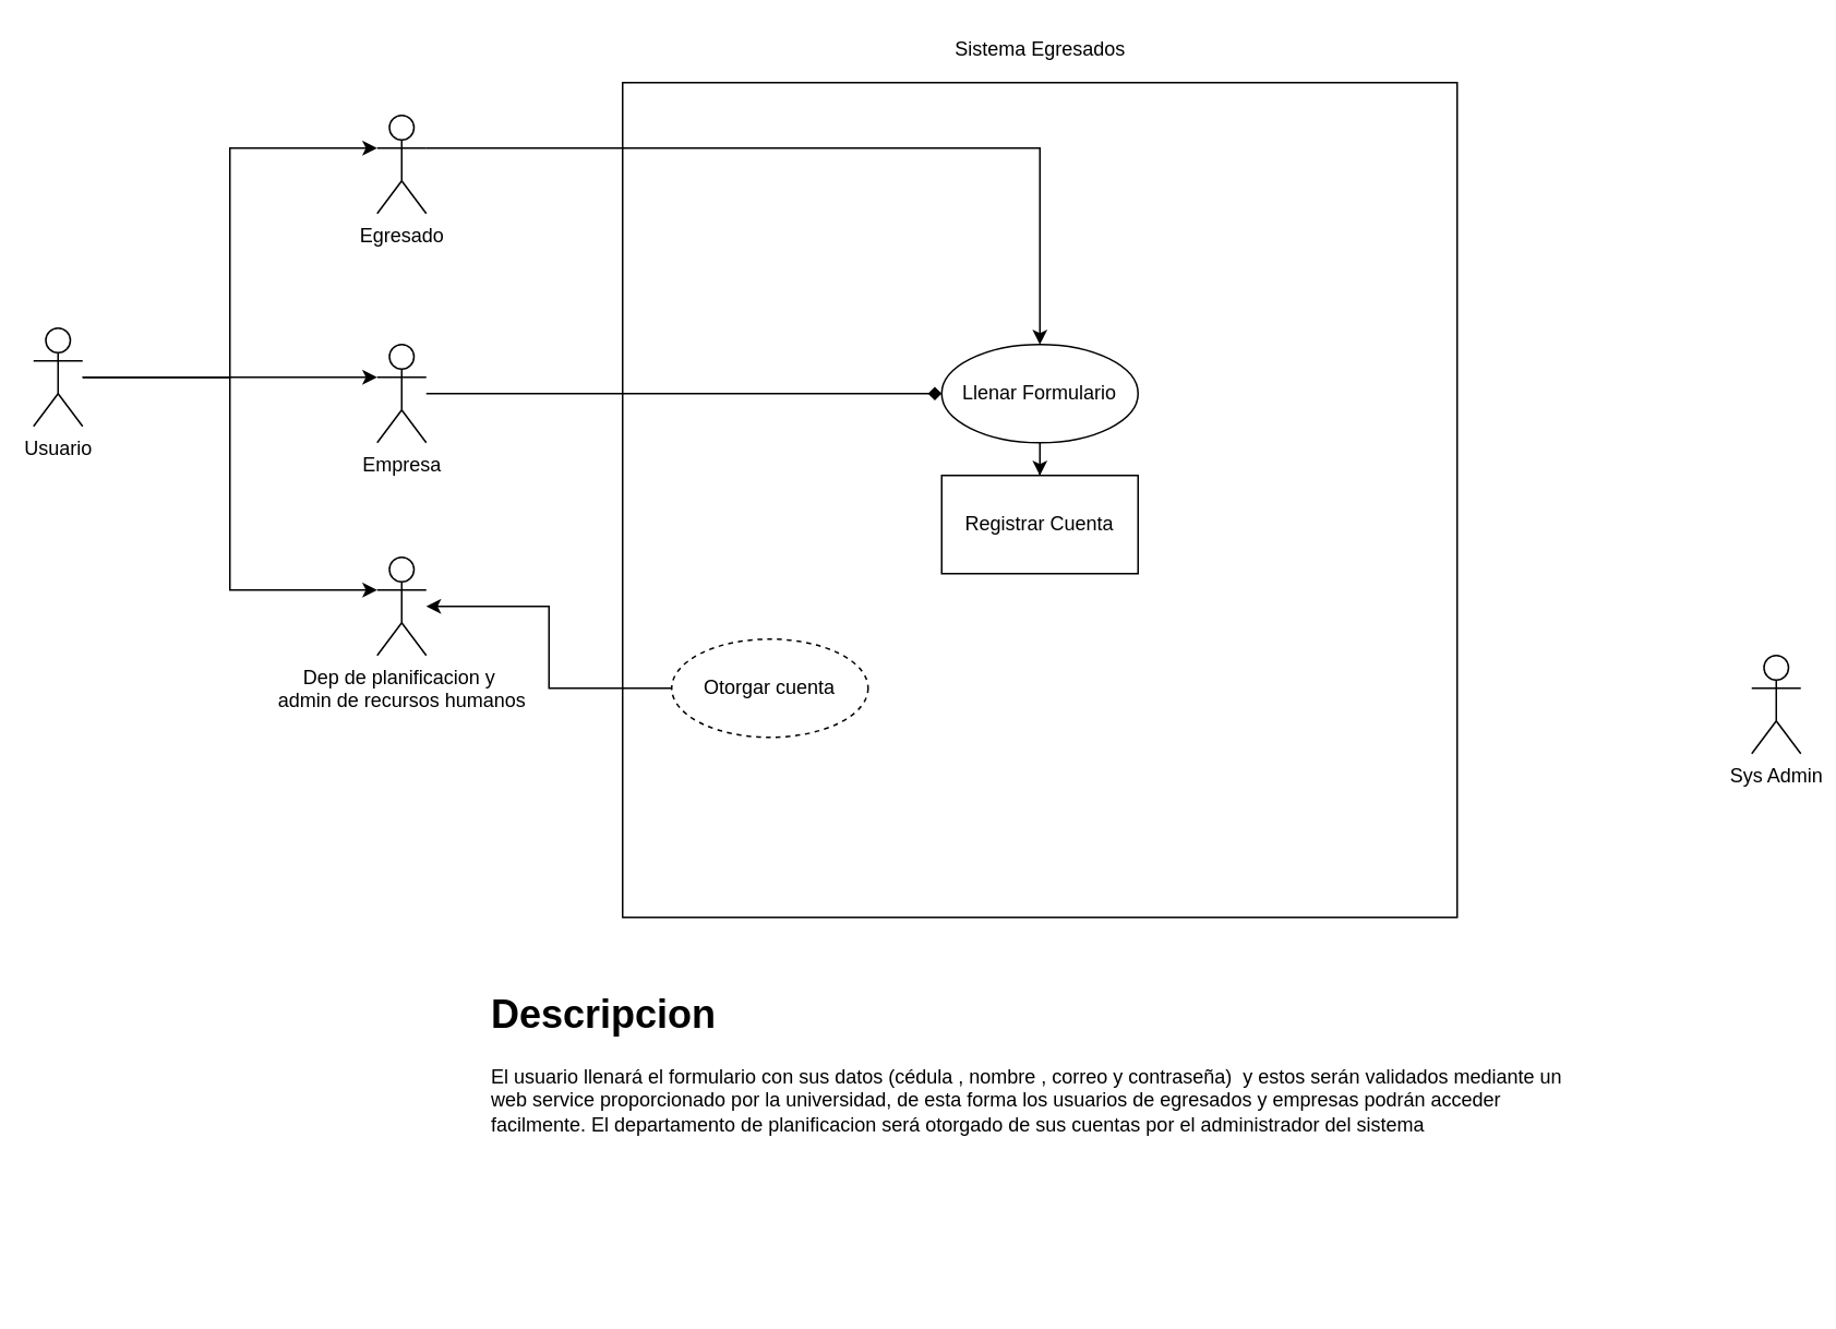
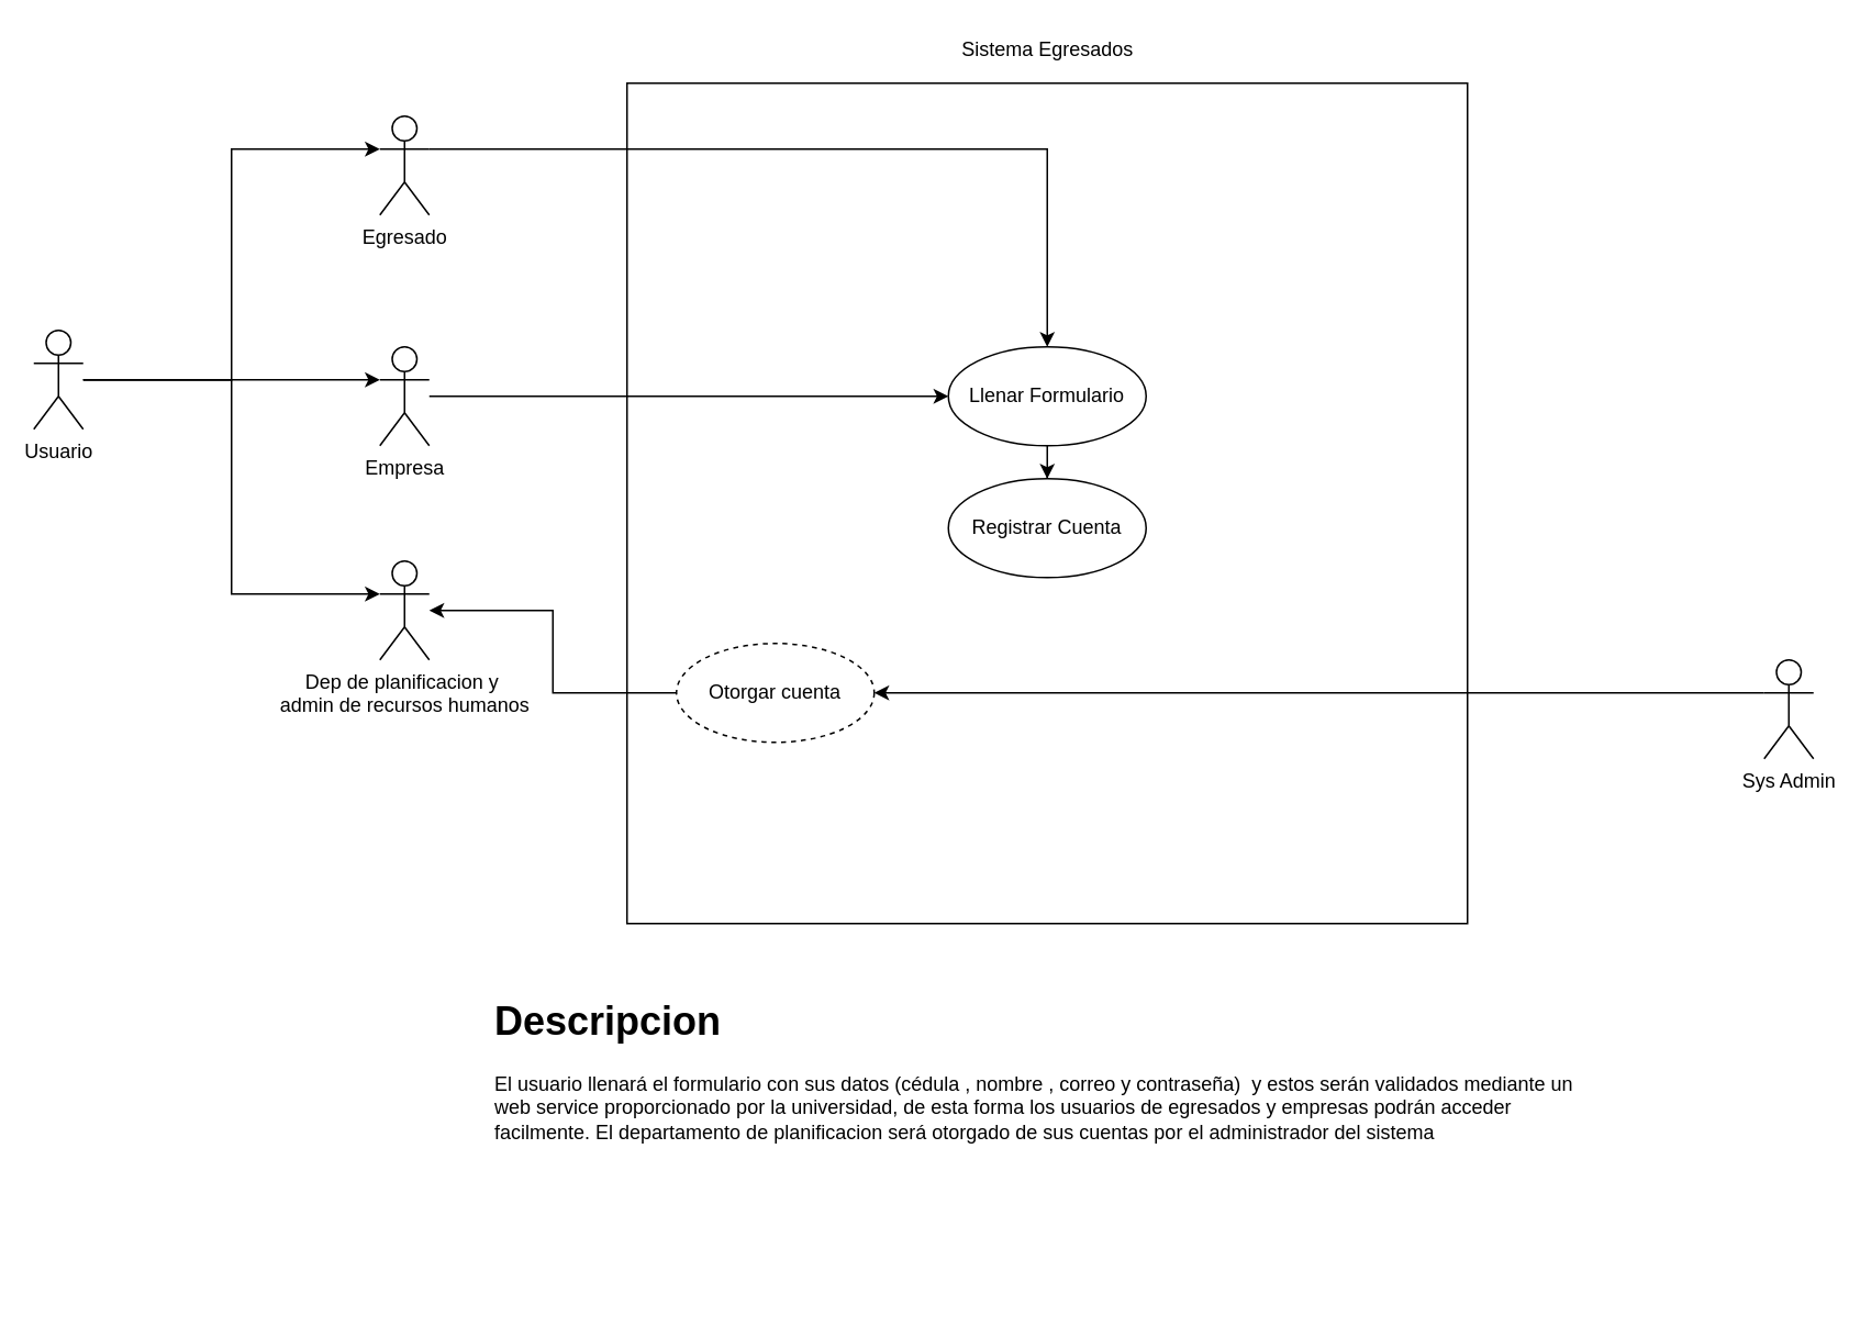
  <mxCell id="0" />
  <mxCell id="1" parent="0" />
  <mxCell id="2" value="" style="whiteSpace=wrap;html=1;aspect=fixed;" parent="1" vertex="1"><mxGeometry x="380" y="50" width="510" height="510" as="geometry" /></mxCell>
  <mxCell id="3" style="edgeStyle=orthogonalEdgeStyle;rounded=0;orthogonalLoop=1;jettySize=auto;html=1;exitX=1;exitY=0.333;exitDx=0;exitDy=0;exitPerimeter=0;" parent="1" source="4" target="10" edge="1"><mxGeometry relative="1" as="geometry" /></mxCell>
  <mxCell id="4" value="Egresado" style="shape=umlActor;verticalLabelPosition=bottom;verticalAlign=top;html=1;outlineConnect=0;" parent="1" vertex="1"><mxGeometry x="230" y="70" width="30" height="60" as="geometry" /></mxCell>
- <mxCell id="5" style="edgeStyle=orthogonalEdgeStyle;rounded=0;orthogonalLoop=1;jettySize=auto;html=1;entryX=0;entryY=0.5;entryDx=0;entryDy=0;endArrow=diamond;" parent="1" source="6" target="10" edge="1"><mxGeometry relative="1" as="geometry" /></mxCell>
+ <mxCell id="5" style="edgeStyle=orthogonalEdgeStyle;rounded=0;orthogonalLoop=1;jettySize=auto;html=1;entryX=0;entryY=0.5;entryDx=0;entryDy=0;" parent="1" source="6" target="10" edge="1"><mxGeometry relative="1" as="geometry" /></mxCell>
  <mxCell id="6" value="Empresa" style="shape=umlActor;verticalLabelPosition=bottom;verticalAlign=top;html=1;outlineConnect=0;" parent="1" vertex="1"><mxGeometry x="230" y="210" width="30" height="60" as="geometry" /></mxCell>
- <mxCell id="8" value="Registrar Cuenta" style="whiteSpace=wrap;html=1;rounded=0;" parent="1" vertex="1"><mxGeometry x="575" y="290" width="120" height="60" as="geometry" /></mxCell>
+ <mxCell id="7" style="edgeStyle=orthogonalEdgeStyle;rounded=0;orthogonalLoop=1;jettySize=auto;html=1;exitX=0;exitY=0.333;exitDx=0;exitDy=0;exitPerimeter=0;entryX=1;entryY=0.5;entryDx=0;entryDy=0;" parent="1" source="20" target="14" edge="1"><mxGeometry relative="1" as="geometry" /></mxCell>
+ <mxCell id="8" value="Registrar Cuenta" style="ellipse;whiteSpace=wrap;html=1;" parent="1" vertex="1"><mxGeometry x="575" y="290" width="120" height="60" as="geometry" /></mxCell>
  <mxCell id="9" style="edgeStyle=orthogonalEdgeStyle;rounded=0;orthogonalLoop=1;jettySize=auto;html=1;entryX=0.5;entryY=0;entryDx=0;entryDy=0;" parent="1" source="10" target="8" edge="1"><mxGeometry relative="1" as="geometry" /></mxCell>
  <mxCell id="10" value="Llenar Formulario" style="ellipse;whiteSpace=wrap;html=1;" parent="1" vertex="1"><mxGeometry x="575" y="210" width="120" height="60" as="geometry" /></mxCell>
  <mxCell id="11" value="&lt;div&gt;Dep de planificacion y&amp;nbsp;&lt;/div&gt;&lt;div&gt;admin de recursos humanos&lt;/div&gt;" style="shape=umlActor;verticalLabelPosition=bottom;verticalAlign=top;html=1;outlineConnect=0;" parent="1" vertex="1"><mxGeometry x="230" y="340" width="30" height="60" as="geometry" /></mxCell>
  <mxCell id="12" value="Sistema Egresados" style="text;html=1;align=center;verticalAlign=middle;resizable=0;points=[];autosize=1;strokeColor=none;fillColor=none;" parent="1" vertex="1"><mxGeometry x="575" y="20" width="120" height="20" as="geometry" /></mxCell>
  <mxCell id="13" style="edgeStyle=orthogonalEdgeStyle;rounded=0;orthogonalLoop=1;jettySize=auto;html=1;" parent="1" source="14" target="11" edge="1"><mxGeometry relative="1" as="geometry" /></mxCell>
  <mxCell id="14" value="Otorgar cuenta" style="ellipse;whiteSpace=wrap;html=1;dashed=1;" parent="1" vertex="1"><mxGeometry x="410" y="390" width="120" height="60" as="geometry" /></mxCell>
  <mxCell id="15" style="edgeStyle=orthogonalEdgeStyle;rounded=0;orthogonalLoop=1;jettySize=auto;html=1;entryX=0;entryY=0.333;entryDx=0;entryDy=0;entryPerimeter=0;" parent="1" source="18" target="4" edge="1"><mxGeometry relative="1" as="geometry" /></mxCell>
  <mxCell id="16" style="edgeStyle=orthogonalEdgeStyle;rounded=0;orthogonalLoop=1;jettySize=auto;html=1;entryX=0;entryY=0.333;entryDx=0;entryDy=0;entryPerimeter=0;" parent="1" source="18" target="11" edge="1"><mxGeometry relative="1" as="geometry" /></mxCell>
  <mxCell id="17" style="edgeStyle=orthogonalEdgeStyle;rounded=0;orthogonalLoop=1;jettySize=auto;html=1;entryX=0;entryY=0.333;entryDx=0;entryDy=0;entryPerimeter=0;" parent="1" source="18" target="6" edge="1"><mxGeometry relative="1" as="geometry" /></mxCell>
  <mxCell id="18" value="Usuario" style="shape=umlActor;verticalLabelPosition=bottom;verticalAlign=top;html=1;outlineConnect=0;" parent="1" vertex="1"><mxGeometry x="20" y="200" width="30" height="60" as="geometry" /></mxCell>
  <mxCell id="19" value="&lt;h1&gt;Descripcion&lt;/h1&gt;&lt;p&gt;El usuario llenará el formulario con sus datos (cédula , nombre , correo y contraseña)&amp;nbsp; y estos serán validados mediante un web service proporcionado por la universidad, de esta forma los usuarios de egresados y empresas podrán acceder facilmente. El departamento de planificacion será otorgado de sus cuentas por el administrador del sistema&lt;/p&gt;" style="text;html=1;strokeColor=none;fillColor=none;spacing=5;spacingTop=-20;whiteSpace=wrap;overflow=hidden;rounded=0;" vertex="1" parent="1"><mxGeometry x="294.5" y="600" width="681" height="190" as="geometry" /></mxCell>
  <mxCell id="20" value="Sys Admin" style="shape=umlActor;verticalLabelPosition=bottom;verticalAlign=top;html=1;outlineConnect=0;" vertex="1" parent="1"><mxGeometry x="1070" y="400" width="30" height="60" as="geometry" /></mxCell>
